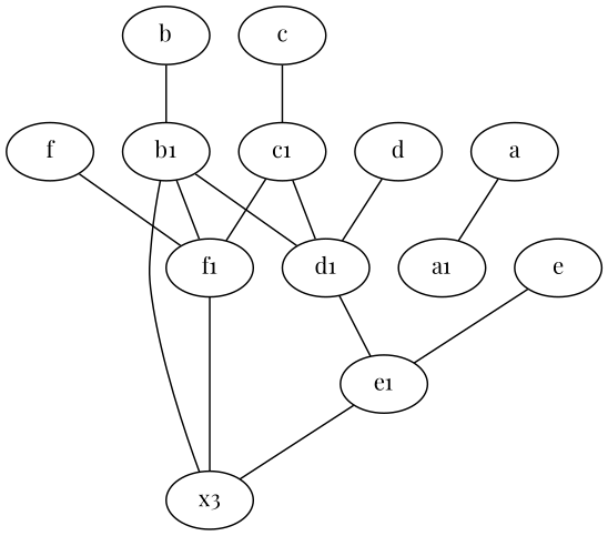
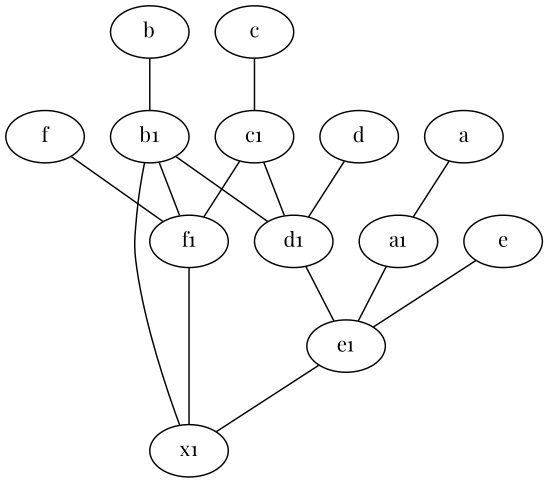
  graph {
    fontname="Playfair Display"
    node [fontname="Playfair Display" labelfontsize=50]
    edge [fontname="Playfair Display"]
    a1
    e1
-   x1 [label=x3]
+   x1
    d1
    b1
    f1
    e
    c1
    c
    d
    b
    f
    a
+   a1 -- e1
    e1 -- x1
    d1 -- e1
    b1 -- x1
    b1 -- d1
    b1 -- f1
    f1 -- x1
    e -- e1
    c1 -- d1
    c1 -- f1
    c -- c1
    d -- d1
    b -- b1
    f -- f1
    a -- a1
  }
